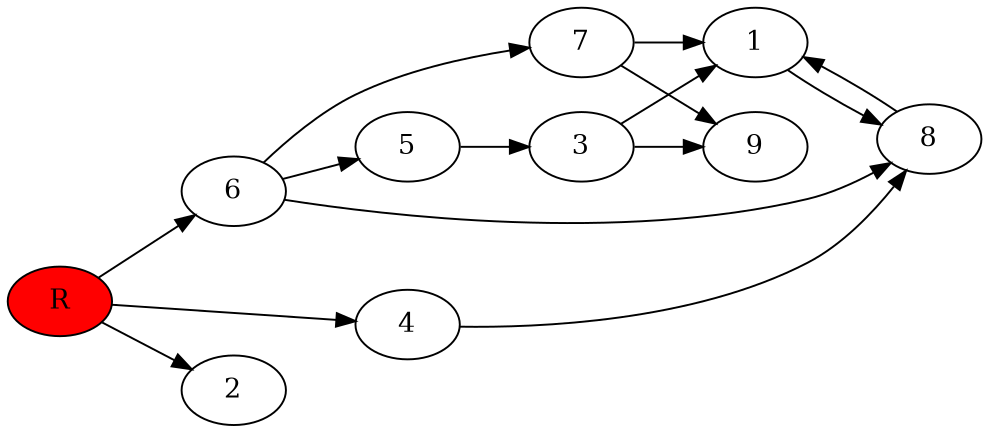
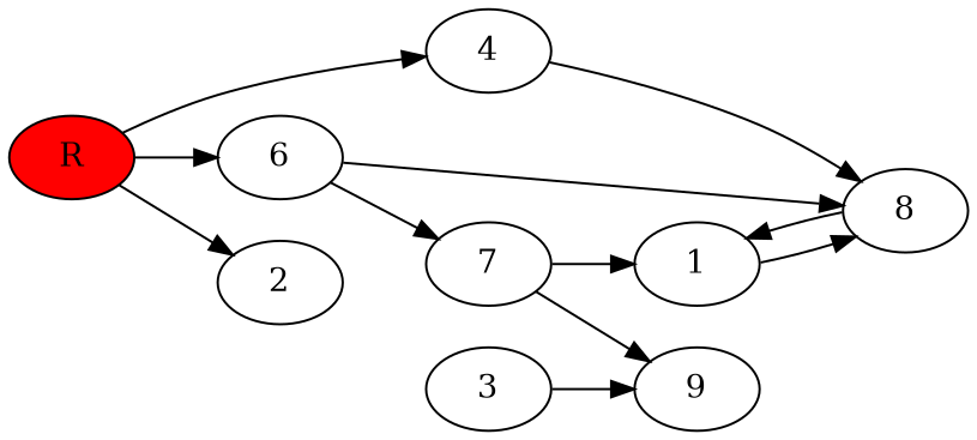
  digraph {
    rankdir=LR
    1
    8
    3
    9
    4
-   5
    7
    6
    R [fillcolor="#ff0000" style=filled]
    2
    1 -> 8
    8 -> 1
-   3 -> 1
    3 -> 9
    4 -> 8
-   5 -> 3
    7 -> 1
    7 -> 9
    6 -> 8
-   6 -> 5
    6 -> 7
    R -> 4
    R -> 6
    R -> 2
  }
